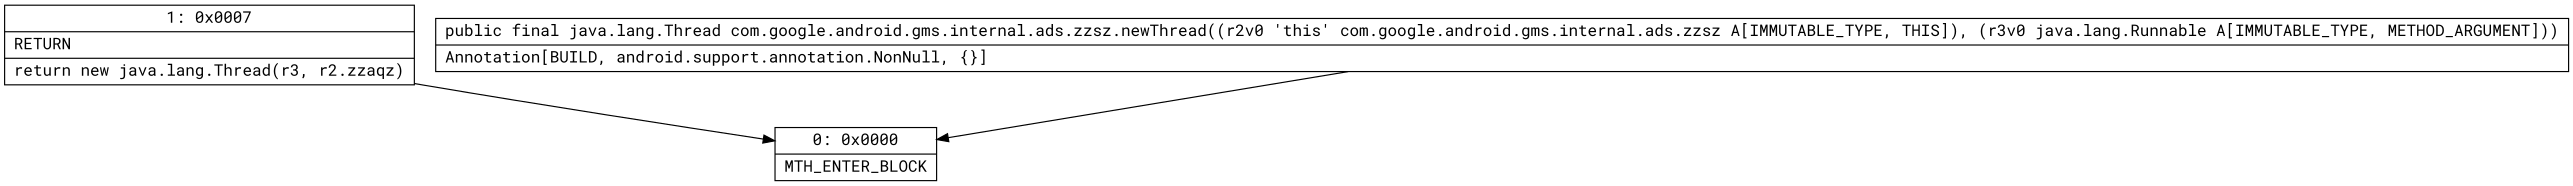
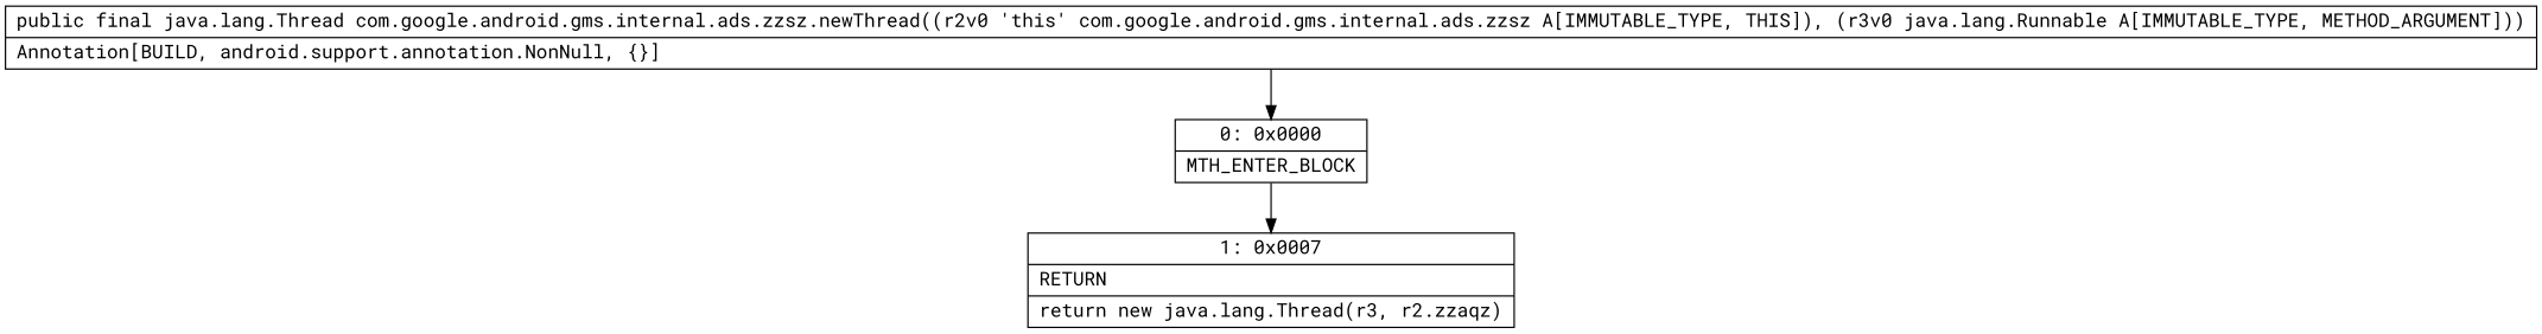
  digraph {
    fontname="Roboto Mono"
    node [shape=record fontname="Roboto Mono"]
    edge [fontname="Roboto Mono"]
    n1 [label="{0\:\ 0x0000|MTH_ENTER_BLOCK\l}"]
    n2 [label="{1\:\ 0x0007|RETURN\l|return new java.lang.Thread(r3, r2.zzaqz)\l}"]
    n3 [label="{public final java.lang.Thread com.google.android.gms.internal.ads.zzsz.newThread((r2v0 'this' com.google.android.gms.internal.ads.zzsz A[IMMUTABLE_TYPE, THIS]), (r3v0 java.lang.Runnable A[IMMUTABLE_TYPE, METHOD_ARGUMENT]))  | Annotation[BUILD, android.support.annotation.NonNull, \{\}]\l}"]
-   n2 -> n1
+   n1 -> n2
    n3 -> n1
  }
